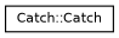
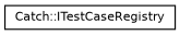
  digraph {
    rankdir=TB
-   n1 [color=black fillcolor=white fontname=Helvetica fontsize=10 height=0.2 label="Catch::Catch" shape=record style=filled width=0.4]
+   n1 [color=black fillcolor=white fontname=Helvetica fontsize=10 height=0.2 label="Catch::ITestCaseRegistry" shape=record style=filled width=0.4]
  }
